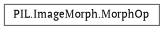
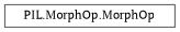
  digraph {
    rankdir=LR
    fontname="PT Serif"
-   n1 [color=grey40 fillcolor=white fontname="PT Serif" fontsize=10 height=0.2 label="PIL.ImageMorph.MorphOp" shape=box style=filled width=0.4]
+   n1 [color=grey40 fillcolor=white fontname="PT Serif" fontsize=10 height=0.2 label="PIL.MorphOp.MorphOp" shape=box style=filled width=0.4]
  }
